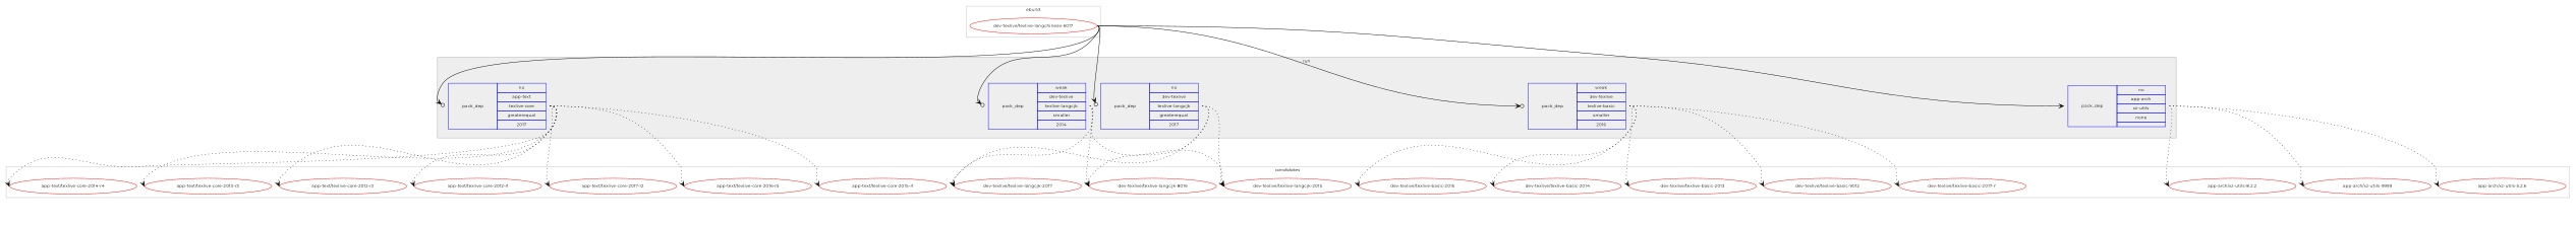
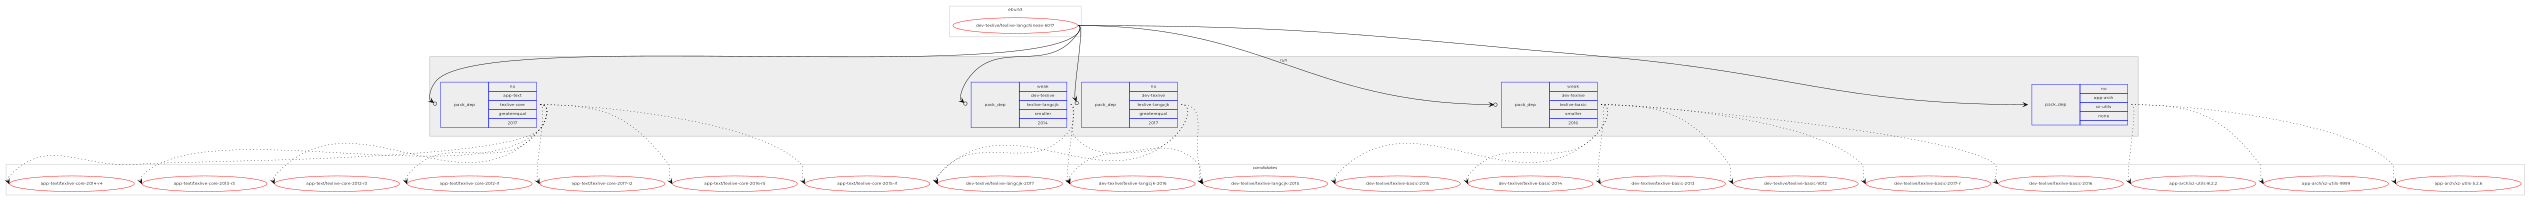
  digraph {
    compound=true
    concentrate=true
    fontname=Montserrat
    fontsize=10
    newrank=true
    rankdir=TB
    ranksep=1.5
    node [color=red fontname=Montserrat fontsize=10]
    edge [arrowhead=vee fontname=Montserrat headport=w style=dotted tailport=e weight=100]
    n1 [label="dev-texlive/texlive-langchinese-6017" width=4]
    n2 [color=blue label=<<TABLE BORDER="0" CELLBORDER="1" CELLSPACING="0" CELLPADDING="4" WIDTH="220"><TR><TD ROWSPAN="6" CELLPADDING="30">pack_dep</TD></TR><TR><TD WIDTH="110">no</TD></TR><TR><TD>app-arch</TD></TR><TR><TD>xz-utils</TD></TR><TR><TD>none</TD></TR><TR><TD></TD></TR></TABLE>> shape=none]
    n3 [color=blue label=<<TABLE BORDER="0" CELLBORDER="1" CELLSPACING="0" CELLPADDING="4" WIDTH="220"><TR><TD ROWSPAN="6" CELLPADDING="30">pack_dep</TD></TR><TR><TD WIDTH="110">no</TD></TR><TR><TD>app-text</TD></TR><TR><TD>texlive-core</TD></TR><TR><TD>greaterequal</TD></TR><TR><TD>2017</TD></TR></TABLE>> shape=none]
    n4 [color=blue label=<<TABLE BORDER="0" CELLBORDER="1" CELLSPACING="0" CELLPADDING="4" WIDTH="220"><TR><TD ROWSPAN="6" CELLPADDING="30">pack_dep</TD></TR><TR><TD WIDTH="110">no</TD></TR><TR><TD>dev-texlive</TD></TR><TR><TD>texlive-langcjk</TD></TR><TR><TD>greaterequal</TD></TR><TR><TD>2017</TD></TR></TABLE>> shape=none]
    n5 [color=blue label=<<TABLE BORDER="0" CELLBORDER="1" CELLSPACING="0" CELLPADDING="4" WIDTH="220"><TR><TD ROWSPAN="6" CELLPADDING="30">pack_dep</TD></TR><TR><TD WIDTH="110">weak</TD></TR><TR><TD>dev-texlive</TD></TR><TR><TD>texlive-basic</TD></TR><TR><TD>smaller</TD></TR><TR><TD>2016</TD></TR></TABLE>> shape=none]
    n6 [color=blue label=<<TABLE BORDER="0" CELLBORDER="1" CELLSPACING="0" CELLPADDING="4" WIDTH="220"><TR><TD ROWSPAN="6" CELLPADDING="30">pack_dep</TD></TR><TR><TD WIDTH="110">weak</TD></TR><TR><TD>dev-texlive</TD></TR><TR><TD>texlive-langcjk</TD></TR><TR><TD>smaller</TD></TR><TR><TD>2014</TD></TR></TABLE>> shape=none]
    n7 [label="app-arch/xz-utils-8.2.2" width=4]
    n8 [label="app-arch/xz-utils-5.2.6" width=4]
    n9 [label="app-arch/xz-utils-9999" width=4]
    n10 [label="app-text/texlive-core-2012-r1" width=4]
    n11 [label="app-text/texlive-core-2012-r3" width=4]
    n12 [label="app-text/texlive-core-2013-r3" width=4]
    n13 [label="app-text/texlive-core-2014-r4" width=4]
    n14 [label="app-text/texlive-core-2015-r1" width=4]
    n15 [label="app-text/texlive-core-2016-r5" width=4]
    n16 [label="app-text/texlive-core-2017-r2" width=4]
    n17 [label="dev-texlive/texlive-langcjk-2015" width=4]
-   n18 [label="dev-texlive/texlive-langcjk-8016" width=4]
+   n18 [label="dev-texlive/texlive-langcjk-2016" width=4]
    n19 [label="dev-texlive/texlive-langcjk-2017" width=4]
    n20 [label="dev-texlive/texlive-basic-9012" width=4]
    n21 [label="dev-texlive/texlive-basic-2013" width=4]
    n22 [label="dev-texlive/texlive-basic-2014" width=4]
    n23 [label="dev-texlive/texlive-basic-2015" width=4]
+   n24 [label="dev-texlive/texlive-basic-2016" width=4]
    n25 [label="dev-texlive/texlive-basic-2017-r1" width=4]
    subgraph cluster_1 {
      color=gray
      label=<<i>ebuild</i>>
      rank=same
      n1
    }
    subgraph cluster_2 {
      color=gray
      label=<<i>dependencies</i>>
      subgraph cluster_3 {
        color=gray
        fillcolor="#eeeeee"
        label=<<i>compile</i>>
        style=filled
        subgraph sub_4 {
          color=gray
          fillcolor="#eeeeee"
          label=<<i>compile</i>>
          style=filled
          n2
        }
      }
      subgraph cluster_5 {
        color=gray
        fillcolor="#eeeeee"
        label=<<i>compile and run</i>>
        style=filled
        subgraph sub_6 {
          color=gray
          fillcolor="#eeeeee"
          label=<<i>compile and run</i>>
          style=filled
          n3
        }
        subgraph sub_7 {
          color=gray
          fillcolor="#eeeeee"
          label=<<i>compile and run</i>>
          style=filled
          n4
        }
        subgraph sub_8 {
          color=gray
          fillcolor="#eeeeee"
          label=<<i>compile and run</i>>
          style=filled
          n5
        }
        subgraph sub_9 {
          color=gray
          fillcolor="#eeeeee"
          label=<<i>compile and run</i>>
          style=filled
          n6
        }
      }
      subgraph cluster_10 {
        color=gray
        fillcolor="#eeeeee"
        label=<<i>run</i>>
        style=filled
      }
    }
    subgraph cluster_11 {
      color=gray
      label=<<i>candidates</i>>
      rank=same
      subgraph sub_12 {
        color=black
        label=<<i>candidates</i>>
        nodesep=1
        rank=same
        n7
        n8
        n9
      }
      subgraph sub_13 {
        color=black
        label=<<i>candidates</i>>
        nodesep=1
        rank=same
        n10
        n11
        n12
        n13
        n14
        n15
        n16
      }
      subgraph sub_14 {
        color=black
        label=<<i>candidates</i>>
        nodesep=1
        rank=same
        n17
        n18
        n19
      }
      subgraph sub_15 {
        color=black
        label=<<i>candidates</i>>
        nodesep=1
        rank=same
        n20
        n21
        n22
        n23
+       n24
        n25
      }
      subgraph sub_16 {
        color=black
        label=<<i>candidates</i>>
        nodesep=1
        rank=same
        n17
        n18
        n19
      }
    }
    n1 -> n2 [style=solid weight=20]
    n1 -> n3 [arrowhead=odotvee style=solid weight=20]
    n1 -> n4 [arrowhead=odotvee style=solid weight=20]
    n1 -> n5 [arrowhead=odotvee style=solid weight=20]
    n1 -> n6 [arrowhead=odotvee style=solid weight=20]
    n2 -> n7
    n2 -> n8
    n2 -> n9
    n3 -> n10
    n3 -> n11
    n3 -> n12
    n3 -> n13
    n3 -> n14
    n3 -> n15
    n3 -> n16
    n4 -> n17
    n4 -> n18
    n4 -> n19
    n5 -> n20
    n5 -> n21
    n5 -> n22
    n5 -> n23
+   n5 -> n24
    n5 -> n25
    n6 -> n17
    n6 -> n18
    n6 -> n19
  }
